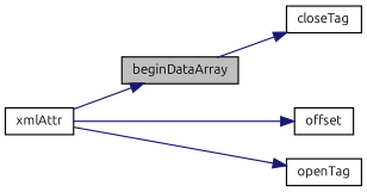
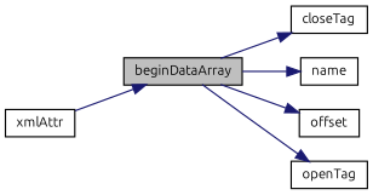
  digraph {
    fontname=Ubuntu
    rankdir=LR
    node [color=black fontname=Ubuntu fontsize=10 shape=record]
    edge [color=midnightblue fontname=Ubuntu fontsize=10 labelfontname=Helvetica labelfontsize=10 style=solid]
    n1 [fillcolor=grey75 fontcolor=black height=0.2 label=beginDataArray style=filled width=0.4]
    n2 [height=0.2 label=closeTag width=0.4]
+   n3 [height=0.2 label=name width=0.4]
    n4 [height=0.2 label=offset width=0.4]
    n5 [height=0.2 label=openTag width=0.4]
    n6 [height=0.2 label=xmlAttr width=0.4]
    n1 -> n2
-   n6 -> n4
-   n6 -> n5
+   n1 -> n3
+   n1 -> n4
+   n1 -> n5
    n6 -> n1
  }
